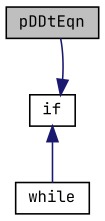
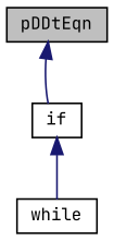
  digraph {
    fontname="JetBrains Mono"
    rankdir=TB
    node [color=black fontname="JetBrains Mono" fontsize=10 shape=record]
    edge [color=midnightblue dir=back fontname="JetBrains Mono" fontsize=10 labelfontname=Helvetica labelfontsize=10 style=solid]
    n1 [fillcolor=grey75 fontcolor=black height=0.2 label=pDDtEqn style=filled width=0.4]
    n2 [height=0.2 label=if width=0.4]
    n3 [height=0.2 label=while width=0.4]
-   n2 -> n1
+   n1 -> n2
    n2 -> n3
  }
